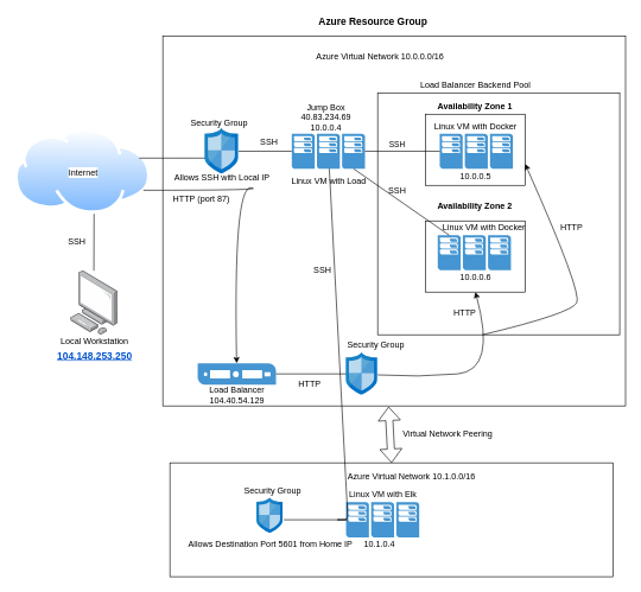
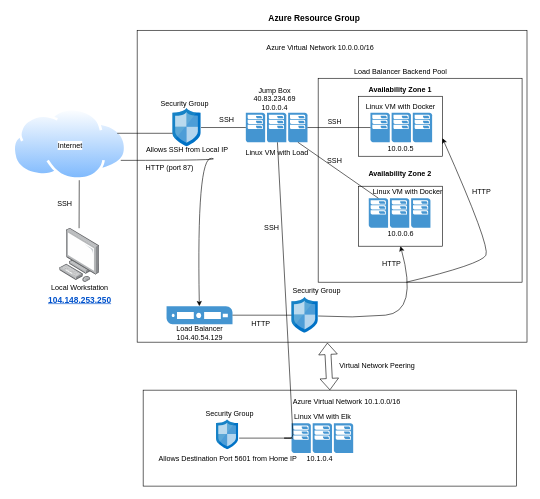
  <mxCell id="0" />
  <mxCell id="1" parent="0" />
  <mxCell id="2" value="" style="rounded=0;whiteSpace=wrap;html=1;" vertex="1" parent="1"><mxGeometry x="238" y="650" width="622.77" height="160" as="geometry" /></mxCell>
  <mxCell id="3" value="" style="rounded=0;whiteSpace=wrap;html=1;fontFamily=Helvetica;" parent="1" vertex="1"><mxGeometry x="228" y="50" width="650" height="520" as="geometry" /></mxCell>
  <mxCell id="4" value="" style="whiteSpace=wrap;html=1;aspect=fixed;fontFamily=Helvetica;" parent="1" vertex="1"><mxGeometry x="529.8" y="130" width="340" height="340" as="geometry" /></mxCell>
  <mxCell id="5" value="" style="rounded=0;whiteSpace=wrap;html=1;fontFamily=Helvetica;" parent="1" vertex="1"><mxGeometry x="597" y="310" width="140" height="100" as="geometry" /></mxCell>
  <mxCell id="6" value="" style="rounded=0;whiteSpace=wrap;html=1;fontFamily=Helvetica;" parent="1" vertex="1"><mxGeometry x="597" y="160" width="140" height="100" as="geometry" /></mxCell>
  <mxCell id="7" value="&lt;font style=&quot;font-size: 14px&quot;&gt;&lt;b&gt;Azure Resource Group&lt;/b&gt;&lt;/font&gt;&lt;br&gt;" style="text;html=1;align=center;verticalAlign=middle;resizable=0;points=[];autosize=1;strokeColor=none;fillColor=none;" parent="1" vertex="1"><mxGeometry x="438.4" y="20" width="170" height="20" as="geometry" /></mxCell>
  <mxCell id="8" value="" style="points=[];aspect=fixed;html=1;align=center;shadow=0;dashed=0;image;image=img/lib/allied_telesis/computer_and_terminals/Personal_Computer.svg;" parent="1" vertex="1"><mxGeometry x="98.48" y="380" width="66.41" height="90" as="geometry" /></mxCell>
  <mxCell id="9" value="" style="endArrow=none;html=1;" parent="1" edge="1"><mxGeometry width="50" height="50" relative="1" as="geometry"><mxPoint x="131.18" y="380" as="sourcePoint" /><mxPoint x="131.48" y="300" as="targetPoint" /></mxGeometry></mxCell>
  <mxCell id="10" value="Local Workstation&lt;br&gt;" style="text;html=1;align=center;verticalAlign=middle;resizable=0;points=[];autosize=1;strokeColor=none;fillColor=none;" parent="1" vertex="1"><mxGeometry x="76.69" y="470" width="110" height="20" as="geometry" /></mxCell>
  <mxCell id="11" value="Internet" style="aspect=fixed;perimeter=ellipsePerimeter;html=1;align=center;shadow=0;dashed=0;spacingTop=3;image;image=img/lib/active_directory/internet_cloud.svg;fontFamily=Helvetica;labelPosition=center;verticalLabelPosition=middle;verticalAlign=middle;" parent="1" vertex="1"><mxGeometry x="20.3" y="180" width="190.47" height="120" as="geometry" /></mxCell>
  <mxCell id="12" value="Azure Virtual Network&amp;nbsp;&lt;span style=&quot;background-color: rgb(255 , 255 , 255)&quot;&gt;&lt;font style=&quot;font-size: 12px&quot;&gt;10.0.0.0/16&lt;/font&gt;&lt;/span&gt;" style="text;html=1;align=center;verticalAlign=middle;resizable=0;points=[];autosize=1;strokeColor=none;fillColor=none;fontFamily=Helvetica;" parent="1" vertex="1"><mxGeometry x="438.4" y="70" width="190" height="20" as="geometry" /></mxCell>
  <mxCell id="13" value="" style="sketch=0;aspect=fixed;html=1;points=[];align=center;image;fontSize=12;image=img/lib/mscae/Network_Security_Groups_Classic.svg;fontFamily=Helvetica;" parent="1" vertex="1"><mxGeometry x="287" y="180" width="47.55" height="64.25" as="geometry" /></mxCell>
  <mxCell id="14" value="Security Group" style="text;html=1;align=center;verticalAlign=middle;resizable=0;points=[];autosize=1;strokeColor=none;fillColor=none;fontFamily=Helvetica;" parent="1" vertex="1"><mxGeometry x="257" y="163.05" width="100" height="20" as="geometry" /></mxCell>
  <mxCell id="15" value="" style="endArrow=none;html=1;fontFamily=Helvetica;entryX=0;entryY=0.65;entryDx=0;entryDy=0;entryPerimeter=0;" parent="1" target="13" edge="1"><mxGeometry width="50" height="50" relative="1" as="geometry"><mxPoint x="194.77" y="221.75" as="sourcePoint" /><mxPoint x="266.77" y="221.75" as="targetPoint" /></mxGeometry></mxCell>
  <mxCell id="16" value="SSH" style="text;html=1;align=center;verticalAlign=middle;resizable=0;points=[];autosize=1;strokeColor=none;fillColor=none;fontFamily=Helvetica;" parent="1" vertex="1"><mxGeometry x="357" y="190" width="40" height="20" as="geometry" /></mxCell>
  <mxCell id="17" value="" style="pointerEvents=1;shadow=0;dashed=0;html=1;strokeColor=none;fillColor=#4495D1;labelPosition=center;verticalLabelPosition=bottom;verticalAlign=top;align=center;outlineConnect=0;shape=mxgraph.veeam.cluster;fontFamily=Helvetica;" parent="1" vertex="1"><mxGeometry x="409.2" y="187.53" width="102.8" height="49.2" as="geometry" /></mxCell>
  <mxCell id="18" value="Linux VM with Load" style="text;html=1;align=center;verticalAlign=middle;resizable=0;points=[];autosize=1;strokeColor=none;fillColor=none;fontFamily=Helvetica;" parent="1" vertex="1"><mxGeometry x="395.6" y="244.25" width="130" height="20" as="geometry" /></mxCell>
  <mxCell id="19" value="Jump Box&lt;br&gt;40.83.234.69&lt;br&gt;10.0.0.4" style="text;html=1;align=center;verticalAlign=middle;resizable=0;points=[];autosize=1;strokeColor=none;fillColor=none;fontFamily=Helvetica;" parent="1" vertex="1"><mxGeometry x="412" y="140" width="90" height="50" as="geometry" /></mxCell>
  <mxCell id="20" value="" style="endArrow=none;html=1;fontFamily=Helvetica;" parent="1" source="13" target="17" edge="1"><mxGeometry width="50" height="50" relative="1" as="geometry"><mxPoint x="417" y="330" as="sourcePoint" /><mxPoint x="467" y="280" as="targetPoint" /></mxGeometry></mxCell>
  <mxCell id="21" value="" style="curved=1;endArrow=classic;html=1;fontFamily=Helvetica;exitX=1;exitY=0.75;exitDx=0;exitDy=0;" parent="1" source="11" target="22" edge="1"><mxGeometry width="50" height="50" relative="1" as="geometry"><mxPoint x="417" y="330" as="sourcePoint" /><mxPoint x="337" y="370" as="targetPoint" /><Array as="points"><mxPoint x="377" y="267" /><mxPoint x="327" y="260" /></Array></mxGeometry></mxCell>
  <mxCell id="22" value="" style="pointerEvents=1;shadow=0;dashed=0;html=1;strokeColor=none;fillColor=#4495D1;labelPosition=center;verticalLabelPosition=bottom;verticalAlign=top;align=center;outlineConnect=0;shape=mxgraph.veeam.server;fontFamily=Helvetica;" parent="1" vertex="1"><mxGeometry x="277" y="510" width="110" height="30" as="geometry" /></mxCell>
  <mxCell id="23" value="Load Balancer&lt;br&gt;104.40.54.129" style="text;html=1;align=center;verticalAlign=middle;resizable=0;points=[];autosize=1;strokeColor=none;fillColor=none;fontFamily=Helvetica;" parent="1" vertex="1"><mxGeometry x="287" y="540" width="90" height="30" as="geometry" /></mxCell>
  <mxCell id="24" value="HTTP (port 87)&lt;br&gt;" style="text;html=1;align=center;verticalAlign=middle;resizable=0;points=[];autosize=1;strokeColor=none;fillColor=none;fontFamily=Helvetica;" parent="1" vertex="1"><mxGeometry x="232" y="270" width="100" height="20" as="geometry" /></mxCell>
  <mxCell id="25" value="" style="pointerEvents=1;shadow=0;dashed=0;html=1;strokeColor=none;fillColor=#4495D1;labelPosition=center;verticalLabelPosition=bottom;verticalAlign=top;align=center;outlineConnect=0;shape=mxgraph.veeam.cluster;fontFamily=Helvetica;" parent="1" vertex="1"><mxGeometry x="614.2" y="330" width="102.8" height="49.2" as="geometry" /></mxCell>
  <mxCell id="26" value="" style="pointerEvents=1;shadow=0;dashed=0;html=1;strokeColor=none;fillColor=#4495D1;labelPosition=center;verticalLabelPosition=bottom;verticalAlign=top;align=center;outlineConnect=0;shape=mxgraph.veeam.cluster;fontFamily=Helvetica;" parent="1" vertex="1"><mxGeometry x="617" y="187.52" width="102.8" height="49.2" as="geometry" /></mxCell>
  <mxCell id="27" value="" style="endArrow=none;html=1;fontFamily=Helvetica;" parent="1" source="17" target="26" edge="1"><mxGeometry width="50" height="50" relative="1" as="geometry"><mxPoint x="477" y="340" as="sourcePoint" /><mxPoint x="527" y="290" as="targetPoint" /></mxGeometry></mxCell>
  <mxCell id="28" value="SSH" style="edgeLabel;html=1;align=center;verticalAlign=middle;resizable=0;points=[];fontFamily=Helvetica;" parent="27" vertex="1" connectable="0"><mxGeometry x="-0.295" y="1" relative="1" as="geometry"><mxPoint x="8" y="-9" as="offset" /></mxGeometry></mxCell>
  <mxCell id="29" value="Linux VM with Docker" style="text;html=1;align=center;verticalAlign=middle;resizable=0;points=[];autosize=1;strokeColor=none;fillColor=none;fontFamily=Helvetica;" parent="1" vertex="1"><mxGeometry x="602" y="167.53" width="130" height="20" as="geometry" /></mxCell>
  <mxCell id="30" value="10.0.0.5" style="text;html=1;align=center;verticalAlign=middle;resizable=0;points=[];autosize=1;strokeColor=none;fillColor=none;fontFamily=Helvetica;" parent="1" vertex="1"><mxGeometry x="637" y="236.72" width="60" height="20" as="geometry" /></mxCell>
  <mxCell id="31" value="&lt;b&gt;Availability Zone 1&amp;nbsp;&lt;/b&gt;" style="text;html=1;align=center;verticalAlign=middle;resizable=0;points=[];autosize=1;strokeColor=none;fillColor=none;fontFamily=Helvetica;" parent="1" vertex="1"><mxGeometry x="608.4" y="140" width="120" height="20" as="geometry" /></mxCell>
  <mxCell id="32" value="" style="sketch=0;aspect=fixed;html=1;points=[];align=center;image;fontSize=12;image=img/lib/mscae/Network_Security_Groups_Classic.svg;fontFamily=Helvetica;" parent="1" vertex="1"><mxGeometry x="485.4" y="495" width="44.4" height="60" as="geometry" /></mxCell>
  <mxCell id="33" value="" style="endArrow=none;html=1;fontFamily=Helvetica;" parent="1" source="22" target="32" edge="1"><mxGeometry width="50" height="50" relative="1" as="geometry"><mxPoint x="437" y="340" as="sourcePoint" /><mxPoint x="487" y="290" as="targetPoint" /></mxGeometry></mxCell>
  <mxCell id="34" value="HTTP" style="text;html=1;align=center;verticalAlign=middle;resizable=0;points=[];autosize=1;strokeColor=none;fillColor=none;fontFamily=Helvetica;" parent="1" vertex="1"><mxGeometry x="409.2" y="530" width="50" height="20" as="geometry" /></mxCell>
  <mxCell id="35" value="Security Group" style="text;html=1;align=center;verticalAlign=middle;resizable=0;points=[];autosize=1;strokeColor=none;fillColor=none;fontFamily=Helvetica;" parent="1" vertex="1"><mxGeometry x="477" y="475" width="100" height="20" as="geometry" /></mxCell>
  <mxCell id="36" value="Linux VM with Docker" style="text;html=1;align=center;verticalAlign=middle;resizable=0;points=[];autosize=1;strokeColor=none;fillColor=none;fontFamily=Helvetica;" parent="1" vertex="1"><mxGeometry x="614.2" y="310" width="130" height="20" as="geometry" /></mxCell>
  <mxCell id="37" value="10.0.0.6" style="text;html=1;align=center;verticalAlign=middle;resizable=0;points=[];autosize=1;strokeColor=none;fillColor=none;fontFamily=Helvetica;" parent="1" vertex="1"><mxGeometry x="637" y="380" width="60" height="20" as="geometry" /></mxCell>
  <mxCell id="38" value="&lt;b&gt;Availability Zone 2&lt;/b&gt;" style="text;html=1;align=center;verticalAlign=middle;resizable=0;points=[];autosize=1;strokeColor=none;fillColor=none;fontFamily=Helvetica;" parent="1" vertex="1"><mxGeometry x="605.6" y="280" width="120" height="20" as="geometry" /></mxCell>
  <mxCell id="39" value="SSH" style="text;html=1;align=center;verticalAlign=middle;resizable=0;points=[];autosize=1;strokeColor=none;fillColor=none;fontFamily=Helvetica;" parent="1" vertex="1"><mxGeometry x="537" y="256.72" width="40" height="20" as="geometry" /></mxCell>
  <mxCell id="40" value="Load Balancer Backend Pool" style="text;html=1;align=center;verticalAlign=middle;resizable=0;points=[];autosize=1;strokeColor=none;fillColor=none;fontFamily=Helvetica;" parent="1" vertex="1"><mxGeometry x="582" y="110" width="170" height="20" as="geometry" /></mxCell>
  <mxCell id="41" value="" style="curved=1;endArrow=classic;html=1;fontFamily=Helvetica;entryX=0.5;entryY=1;entryDx=0;entryDy=0;" parent="1" source="32" target="5" edge="1"><mxGeometry width="50" height="50" relative="1" as="geometry"><mxPoint x="537" y="530" as="sourcePoint" /><mxPoint x="587" y="480" as="targetPoint" /><Array as="points"><mxPoint x="587" y="530" /><mxPoint x="697" y="520" /></Array></mxGeometry></mxCell>
  <mxCell id="42" value="HTTP" style="text;html=1;align=center;verticalAlign=middle;resizable=0;points=[];autosize=1;strokeColor=none;fillColor=none;fontFamily=Helvetica;" parent="1" vertex="1"><mxGeometry x="627" y="430" width="50" height="20" as="geometry" /></mxCell>
  <mxCell id="43" value="" style="curved=1;endArrow=classic;html=1;fontFamily=Helvetica;" parent="1" edge="1"><mxGeometry width="50" height="50" relative="1" as="geometry"><mxPoint x="677" y="470" as="sourcePoint" /><mxPoint x="737" y="230" as="targetPoint" /><Array as="points"><mxPoint x="802" y="440" /><mxPoint x="817" y="410" /></Array></mxGeometry></mxCell>
  <mxCell id="44" value="HTTP" style="text;html=1;align=center;verticalAlign=middle;resizable=0;points=[];autosize=1;strokeColor=none;fillColor=none;fontFamily=Helvetica;" parent="1" vertex="1"><mxGeometry x="777" y="310" width="50" height="20" as="geometry" /></mxCell>
  <mxCell id="45" value="SSH" style="text;html=1;align=center;verticalAlign=middle;resizable=0;points=[];autosize=1;strokeColor=none;fillColor=none;fontFamily=Helvetica;" parent="1" vertex="1"><mxGeometry x="87" y="330" width="40" height="20" as="geometry" /></mxCell>
  <mxCell id="46" value="&lt;a id=&quot;ipv4&quot; href=&quot;https://www.whatismyip.com/104.148.253.250/&quot; title=&quot;Detailed information about IP address 104.148.253.250&quot; style=&quot;box-sizing: border-box ; color: rgb(0 , 82 , 204) ; background-color: transparent ; font-family: , &amp;#34;blinkmacsystemfont&amp;#34; , &amp;#34;segoe ui&amp;#34; , &amp;#34;roboto&amp;#34; , &amp;#34;helvetica neue&amp;#34; , &amp;#34;arial&amp;#34; , sans-serif , &amp;#34;apple color emoji&amp;#34; , &amp;#34;segoe ui emoji&amp;#34; , &amp;#34;segoe ui symbol&amp;#34; ; font-weight: 700&quot;&gt;&lt;font style=&quot;font-size: 14px&quot;&gt;104.148.253.250&lt;/font&gt;&lt;/a&gt;" style="text;html=1;align=center;verticalAlign=middle;resizable=0;points=[];autosize=1;strokeColor=none;fillColor=none;" vertex="1" parent="1"><mxGeometry x="71.69" y="490" width="120" height="20" as="geometry" /></mxCell>
  <mxCell id="47" value="" style="endArrow=none;html=1;" edge="1" parent="1" source="25" target="17"><mxGeometry width="50" height="50" relative="1" as="geometry"><mxPoint x="507.6" y="350" as="sourcePoint" /><mxPoint x="538" y="320" as="targetPoint" /></mxGeometry></mxCell>
  <mxCell id="48" value="Azure Virtual Network 10.1.0.0/16&lt;br&gt;" style="text;html=1;align=center;verticalAlign=middle;resizable=0;points=[];autosize=1;strokeColor=none;fillColor=none;" vertex="1" parent="1"><mxGeometry x="481.8" y="659.2" width="190" height="20" as="geometry" /></mxCell>
  <mxCell id="49" value="" style="shape=flexArrow;endArrow=classic;startArrow=classic;html=1;exitX=0.5;exitY=0;exitDx=0;exitDy=0;entryX=0.488;entryY=1.002;entryDx=0;entryDy=0;entryPerimeter=0;" edge="1" parent="1" source="2" target="3"><mxGeometry width="100" height="100" relative="1" as="geometry"><mxPoint x="448" y="590" as="sourcePoint" /><mxPoint x="548" y="490" as="targetPoint" /></mxGeometry></mxCell>
  <mxCell id="50" value="Virtual Network Peering" style="text;html=1;align=center;verticalAlign=middle;resizable=0;points=[];autosize=1;strokeColor=none;fillColor=none;" vertex="1" parent="1"><mxGeometry x="557.6" y="600" width="140" height="20" as="geometry" /></mxCell>
  <mxCell id="51" value="" style="pointerEvents=1;shadow=0;dashed=0;html=1;strokeColor=none;fillColor=#4495D1;labelPosition=center;verticalLabelPosition=bottom;verticalAlign=top;align=center;outlineConnect=0;shape=mxgraph.veeam.cluster;" vertex="1" parent="1"><mxGeometry x="485.4" y="705.4" width="102.8" height="49.2" as="geometry" /></mxCell>
  <mxCell id="52" value="Linux VM with Elk" style="text;html=1;align=center;verticalAlign=middle;resizable=0;points=[];autosize=1;strokeColor=none;fillColor=none;" vertex="1" parent="1"><mxGeometry x="481.8" y="685.4" width="110" height="20" as="geometry" /></mxCell>
  <mxCell id="53" value="10.1.0.4" style="text;html=1;align=center;verticalAlign=middle;resizable=0;points=[];autosize=1;strokeColor=none;fillColor=none;" vertex="1" parent="1"><mxGeometry x="502" y="754.2" width="60" height="20" as="geometry" /></mxCell>
  <mxCell id="54" value="" style="sketch=0;aspect=fixed;html=1;points=[];align=center;image;fontSize=12;image=img/lib/mscae/Network_Security_Groups_Classic.svg;" vertex="1" parent="1"><mxGeometry x="360" y="699.2" width="37" height="50" as="geometry" /></mxCell>
  <mxCell id="55" value="Allows Destination Port 5601 from Home IP" style="text;html=1;align=center;verticalAlign=middle;resizable=0;points=[];autosize=1;strokeColor=none;fillColor=none;" vertex="1" parent="1"><mxGeometry x="253.5" y="754.6" width="250" height="20" as="geometry" /></mxCell>
  <mxCell id="56" value="" style="endArrow=none;html=1;" edge="1" parent="1" target="51"><mxGeometry width="50" height="50" relative="1" as="geometry"><mxPoint x="398" y="730" as="sourcePoint" /><mxPoint x="457.6" y="680" as="targetPoint" /></mxGeometry></mxCell>
- <mxCell id="57" value="Allows SSH with Local IP" style="text;html=1;align=center;verticalAlign=middle;resizable=0;points=[];autosize=1;strokeColor=none;fillColor=none;" vertex="1" parent="1"><mxGeometry x="235.78" y="240" width="150" height="20" as="geometry" /></mxCell>
+ <mxCell id="57" value="Allows SSH from Local IP" style="text;html=1;align=center;verticalAlign=middle;resizable=0;points=[];autosize=1;strokeColor=none;fillColor=none;" vertex="1" parent="1"><mxGeometry x="235.78" y="240" width="150" height="20" as="geometry" /></mxCell>
  <mxCell id="58" value="Security Group" style="text;html=1;align=center;verticalAlign=middle;resizable=0;points=[];autosize=1;strokeColor=none;fillColor=none;" vertex="1" parent="1"><mxGeometry x="332" y="679.2" width="100" height="20" as="geometry" /></mxCell>
  <mxCell id="59" value="" style="endArrow=none;html=1;" edge="1" parent="1" target="17"><mxGeometry width="50" height="50" relative="1" as="geometry"><mxPoint x="488" y="730" as="sourcePoint" /><mxPoint x="418" y="430" as="targetPoint" /><Array as="points"><mxPoint x="468" y="730" /><mxPoint x="488" y="730" /></Array></mxGeometry></mxCell>
  <mxCell id="60" value="SSH" style="text;html=1;align=center;verticalAlign=middle;resizable=0;points=[];autosize=1;strokeColor=none;fillColor=none;" vertex="1" parent="1"><mxGeometry x="432" y="370" width="40" height="20" as="geometry" /></mxCell>
